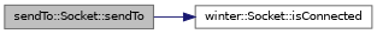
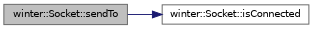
  digraph {
    rankdir=LR
    node [color=gray40 fontname=Helvetica fontsize=10 shape=record style=filled]
-   n1 [fillcolor=grey75 fontcolor=black height=0.2 label="sendTo::Socket::sendTo" width=0.4]
+   n1 [fillcolor=grey75 fontcolor=black height=0.2 label="winter::Socket::sendTo" width=0.4]
    n2 [fillcolor=white height=0.2 label="winter::Socket::isConnected" width=0.4]
    n1 -> n2 [color=midnightblue fontname=Helvetica fontsize=10 labelfontname=Helvetica labelfontsize=10 style=solid]
  }
